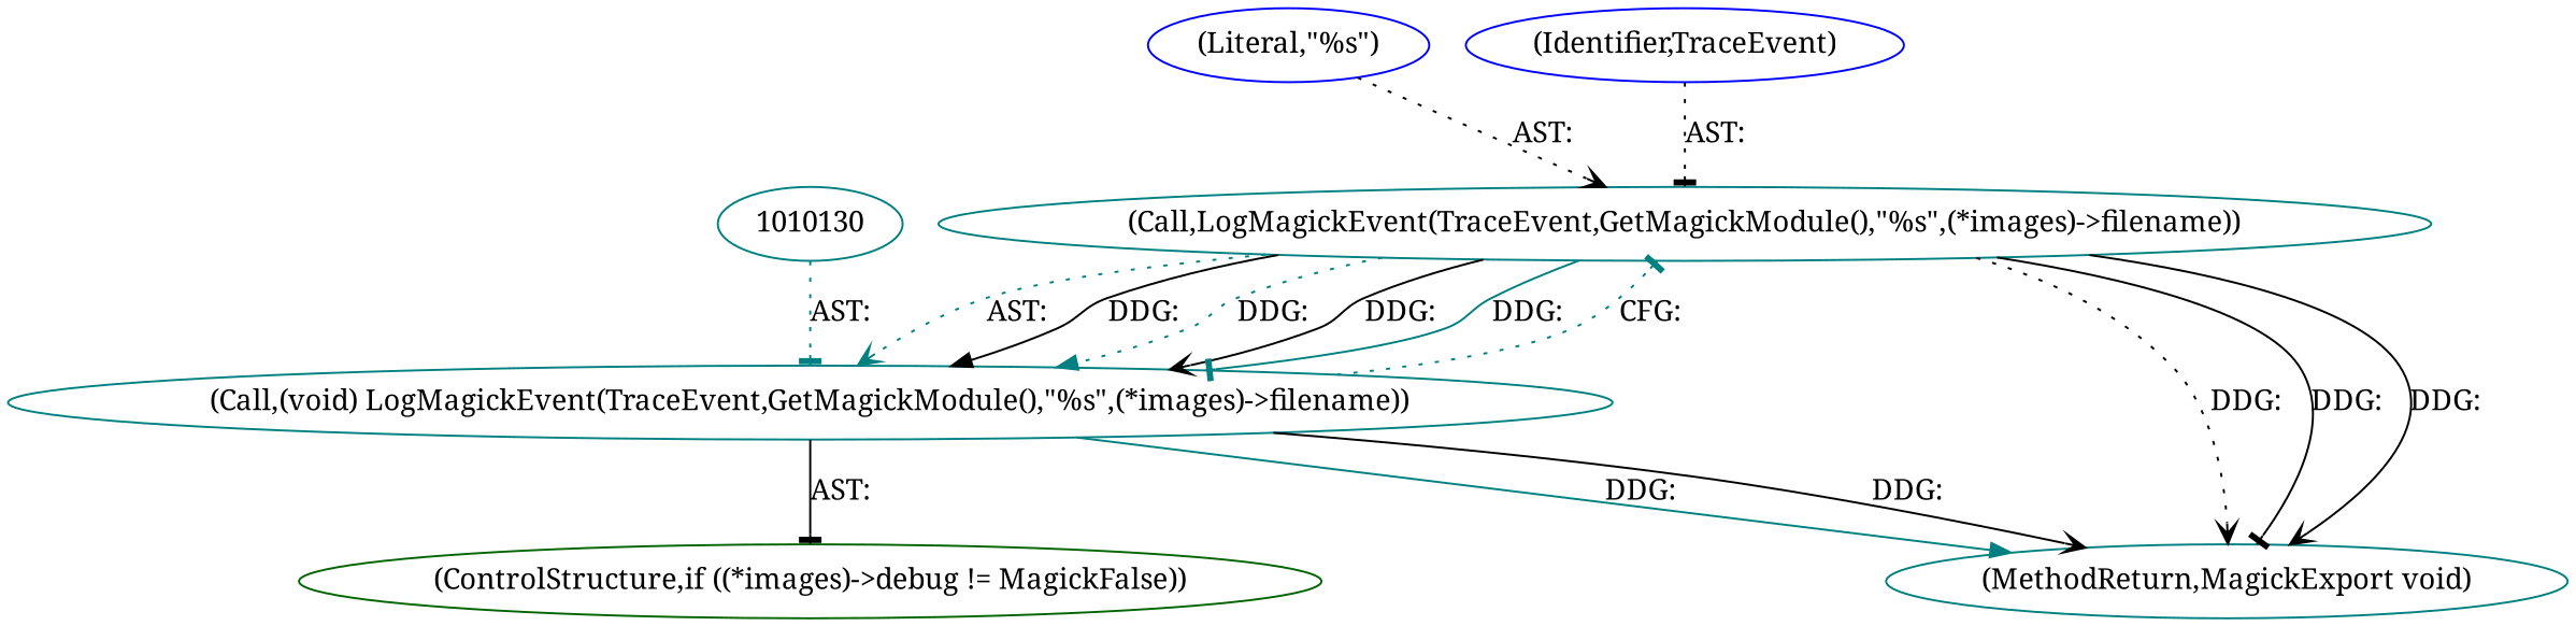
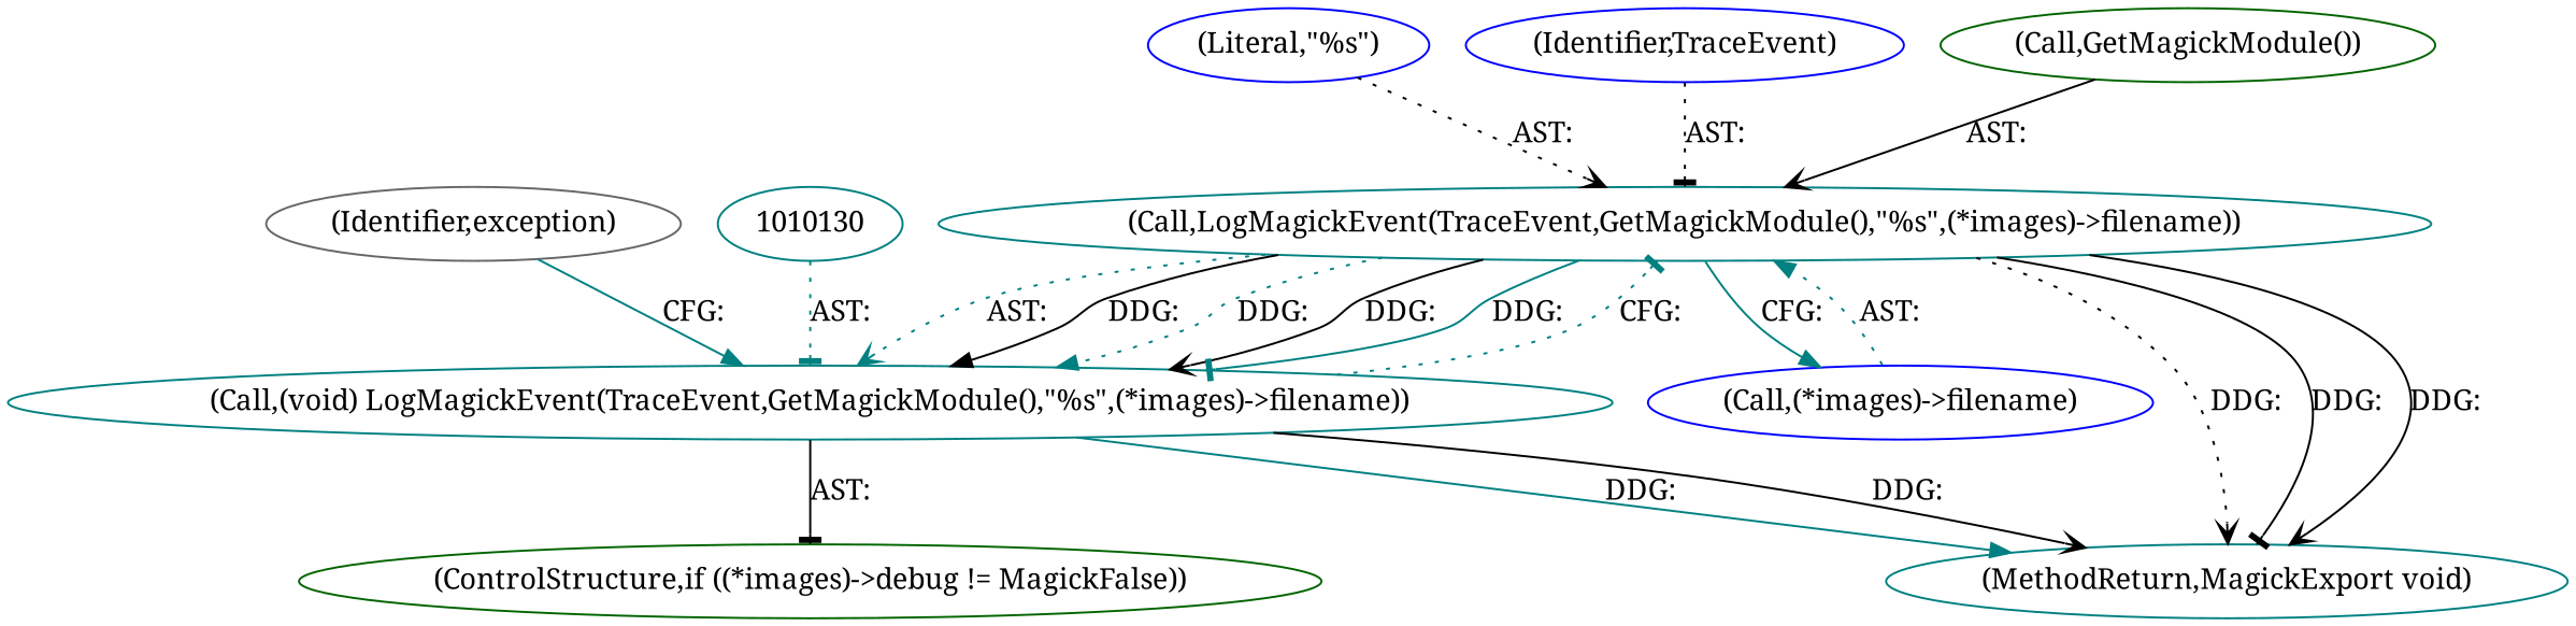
  digraph {
    fontname="Noto Serif"
    node [color=teal fontname="Noto Serif"]
    edge [arrowhead=vee color=black fontname="Noto Serif" style=solid]
    n1 [label="(Call,LogMagickEvent(TraceEvent,GetMagickModule(),\"%s\",(*images)->filename))"]
    n2 [label="(Call,(void) LogMagickEvent(TraceEvent,GetMagickModule(),\"%s\",(*images)->filename))"]
+   n3 [color=blue label="(Call,(*images)->filename)"]
    n4 [label="(MethodReturn,MagickExport void)"]
    n5 [color=darkgreen label="(ControlStructure,if ((*images)->debug != MagickFalse))"]
    n6 [color=blue label="(Literal,\"%s\")"]
+   n7 [color=gray40 label="(Identifier,exception)"]
    n8 [color=blue label="(Identifier,TraceEvent)"]
+   n9 [color=darkgreen label="(Call,GetMagickModule())"]
    n10 [label=1010130]
    n1 -> n2 [color=teal label="AST: " style=dotted]
    n1 -> n2 [arrowhead=normal label="DDG: "]
    n1 -> n2 [arrowhead=normal color=teal label="DDG: " style=dotted]
    n1 -> n2 [label="DDG: "]
    n1 -> n2 [arrowhead=tee color=teal label="DDG: "]
+   n1 -> n3 [arrowhead=normal color=teal label="CFG: "]
    n1 -> n4 [label="DDG: " style=dotted]
    n1 -> n4 [arrowhead=tee label="DDG: "]
    n1 -> n4 [label="DDG: "]
    n2 -> n1 [arrowhead=tee color=teal label="CFG: " style=dotted]
    n2 -> n4 [arrowhead=normal color=teal label="DDG: "]
    n2 -> n4 [label="DDG: "]
    n2 -> n5 [arrowhead=tee label="AST: "]
+   n3 -> n1 [arrowhead=normal color=teal label="AST: " style=dotted]
    n6 -> n1 [label="AST: " style=dotted]
+   n7 -> n2 [arrowhead=normal color=teal label="CFG: "]
    n8 -> n1 [arrowhead=tee label="AST: " style=dotted]
+   n9 -> n1 [label="AST: "]
    n10 -> n2 [arrowhead=tee color=teal label="AST: " style=dotted]
  }
